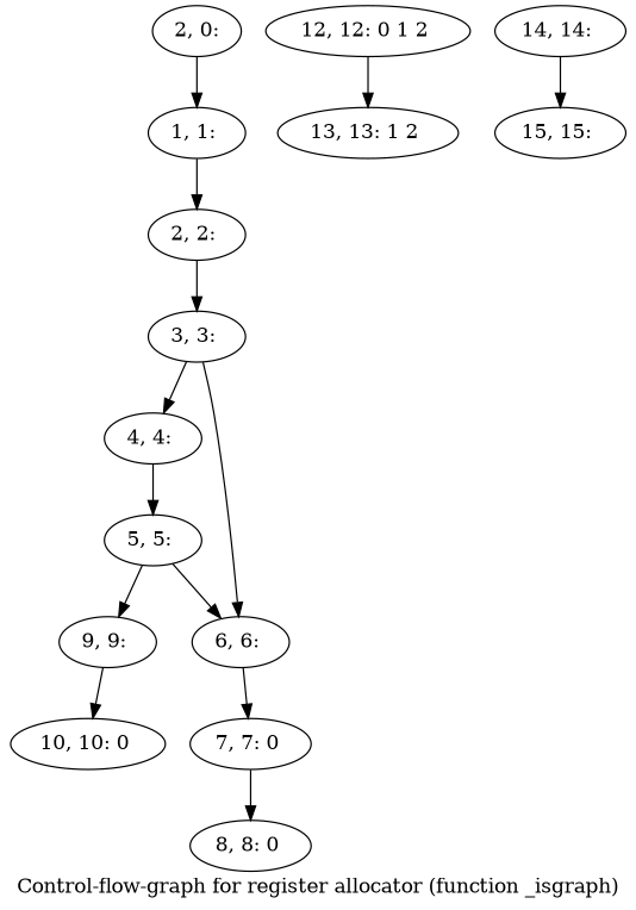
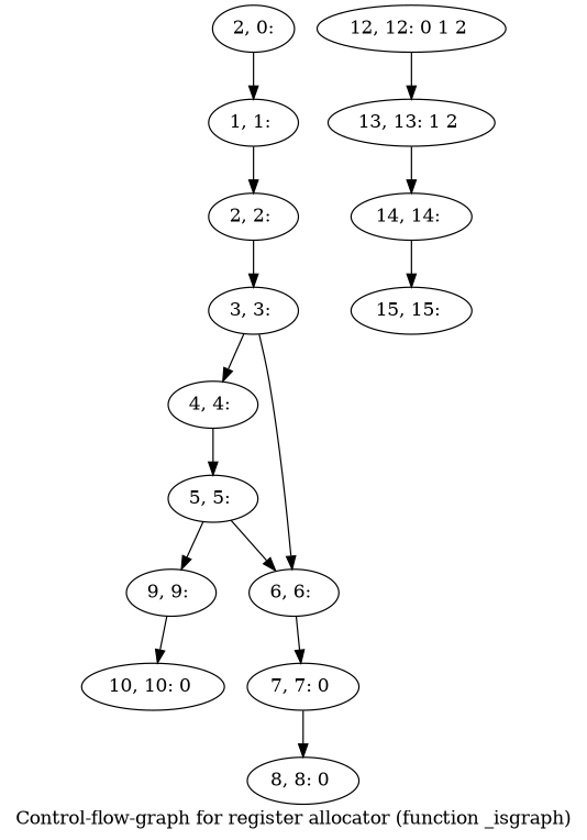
  digraph {
    label="Control-flow-graph for register allocator (function _isgraph)"
    n1 [label="2, 0:"]
    n2 [label="1, 1: "]
    n3 [label="2, 2: "]
    n4 [label="3, 3: "]
    n5 [label="4, 4: "]
    n6 [label="6, 6: "]
    n7 [label="5, 5: "]
    n8 [label="7, 7: 0 "]
    n9 [label="9, 9: "]
    n10 [label="10, 10: 0 "]
    n11 [label="8, 8: 0 "]
    n12 [label="12, 12: 0 1 2 "]
    n13 [label="13, 13: 1 2 "]
    n14 [label="14, 14: "]
    n15 [label="15, 15: "]
    n1 -> n2
    n2 -> n3
    n3 -> n4
    n4 -> n5
    n4 -> n6
    n5 -> n7
    n6 -> n8
    n7 -> n6
    n7 -> n9
    n8 -> n11
    n9 -> n10
    n12 -> n13
+   n13 -> n14
    n14 -> n15
  }
